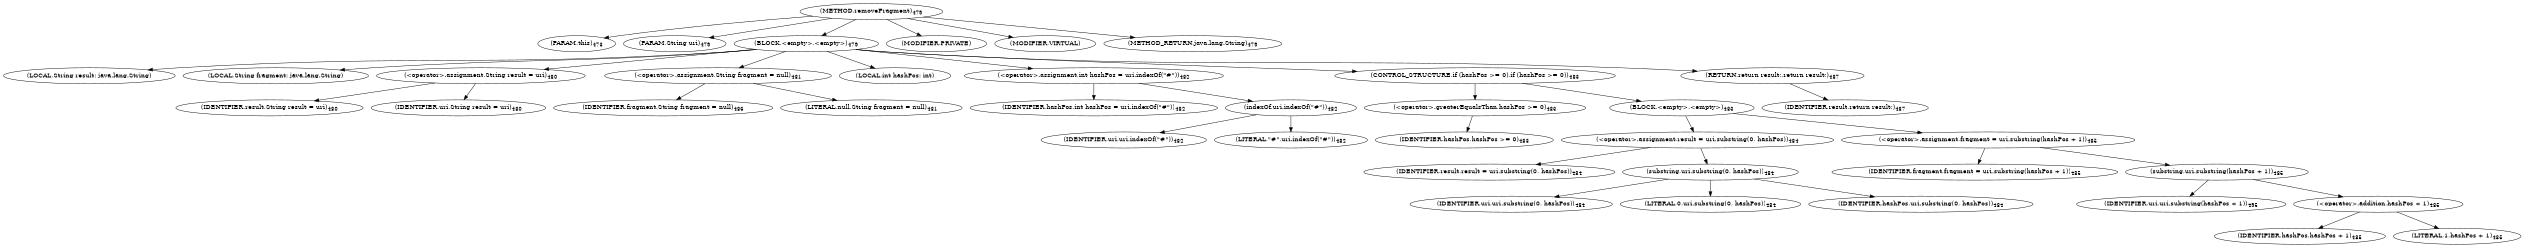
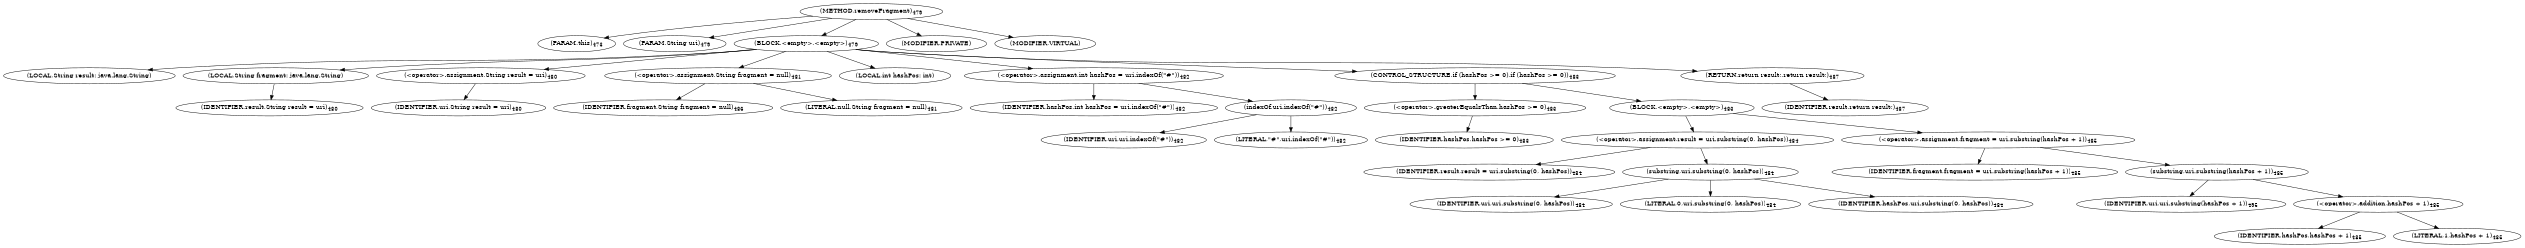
  digraph {
    n1 [label=<(METHOD,removeFragment)<SUB>479</SUB>>]
    n2 [label=<(PARAM,this)<SUB>473</SUB>>]
    n3 [label=<(PARAM,String uri)<SUB>479</SUB>>]
    n4 [label=<(BLOCK,&lt;empty&gt;,&lt;empty&gt;)<SUB>479</SUB>>]
    n5 [label=<(MODIFIER,PRIVATE)>]
    n6 [label=<(MODIFIER,VIRTUAL)>]
-   n7 [label=<(METHOD_RETURN,java.lang.String)<SUB>479</SUB>>]
    n8 [label=<(LOCAL,String result: java.lang.String)>]
    n9 [label=<(&lt;operator&gt;.assignment,String result = uri)<SUB>480</SUB>>]
    n10 [label=<(LOCAL,String fragment: java.lang.String)>]
    n11 [label=<(&lt;operator&gt;.assignment,String fragment = null)<SUB>481</SUB>>]
    n12 [label=<(LOCAL,int hashPos: int)>]
    n13 [label=<(&lt;operator&gt;.assignment,int hashPos = uri.indexOf(&quot;#&quot;))<SUB>482</SUB>>]
    n14 [label=<(CONTROL_STRUCTURE,if (hashPos &gt;= 0),if (hashPos &gt;= 0))<SUB>483</SUB>>]
    n15 [label=<(RETURN,return result;,return result;)<SUB>487</SUB>>]
    n16 [label=<(IDENTIFIER,result,String result = uri)<SUB>480</SUB>>]
    n17 [label=<(IDENTIFIER,uri,String result = uri)<SUB>480</SUB>>]
    n18 [label=<(IDENTIFIER,fragment,String fragment = null)<SUB>486</SUB>>]
    n19 [label=<(LITERAL,null,String fragment = null)<SUB>481</SUB>>]
    n20 [label=<(IDENTIFIER,hashPos,int hashPos = uri.indexOf(&quot;#&quot;))<SUB>482</SUB>>]
    n21 [label=<(indexOf,uri.indexOf(&quot;#&quot;))<SUB>482</SUB>>]
    n22 [label=<(&lt;operator&gt;.greaterEqualsThan,hashPos &gt;= 0)<SUB>483</SUB>>]
    n23 [label=<(BLOCK,&lt;empty&gt;,&lt;empty&gt;)<SUB>483</SUB>>]
    n24 [label=<(IDENTIFIER,result,return result;)<SUB>487</SUB>>]
    n25 [label=<(IDENTIFIER,uri,uri.indexOf(&quot;#&quot;))<SUB>482</SUB>>]
    n26 [label=<(LITERAL,&quot;#&quot;,uri.indexOf(&quot;#&quot;))<SUB>482</SUB>>]
    n27 [label=<(IDENTIFIER,hashPos,hashPos &gt;= 0)<SUB>483</SUB>>]
    n28 [label=<(&lt;operator&gt;.assignment,result = uri.substring(0, hashPos))<SUB>484</SUB>>]
    n29 [label=<(&lt;operator&gt;.assignment,fragment = uri.substring(hashPos + 1))<SUB>485</SUB>>]
    n30 [label=<(IDENTIFIER,result,result = uri.substring(0, hashPos))<SUB>484</SUB>>]
    n31 [label=<(substring,uri.substring(0, hashPos))<SUB>484</SUB>>]
    n32 [label=<(IDENTIFIER,fragment,fragment = uri.substring(hashPos + 1))<SUB>485</SUB>>]
    n33 [label=<(substring,uri.substring(hashPos + 1))<SUB>485</SUB>>]
    n34 [label=<(IDENTIFIER,uri,uri.substring(0, hashPos))<SUB>484</SUB>>]
    n35 [label=<(LITERAL,0,uri.substring(0, hashPos))<SUB>484</SUB>>]
    n36 [label=<(IDENTIFIER,hashPos,uri.substring(0, hashPos))<SUB>484</SUB>>]
    n37 [label=<(IDENTIFIER,uri,uri.substring(hashPos + 1))<SUB>495</SUB>>]
    n38 [label=<(&lt;operator&gt;.addition,hashPos + 1)<SUB>485</SUB>>]
    n39 [label=<(IDENTIFIER,hashPos,hashPos + 1)<SUB>485</SUB>>]
    n40 [label=<(LITERAL,1,hashPos + 1)<SUB>485</SUB>>]
    n1 -> n2
    n1 -> n3
    n1 -> n4
    n1 -> n5
    n1 -> n6
-   n1 -> n7
    n4 -> n8
    n4 -> n9
    n4 -> n10
    n4 -> n11
    n4 -> n12
    n4 -> n13
    n4 -> n14
    n4 -> n15
-   n9 -> n16
+   n10 -> n16
    n9 -> n17
    n11 -> n18
    n11 -> n19
    n13 -> n20
    n13 -> n21
    n14 -> n22
    n14 -> n23
    n15 -> n24
    n21 -> n25
    n21 -> n26
    n22 -> n27
    n23 -> n28
    n23 -> n29
    n28 -> n30
    n28 -> n31
    n29 -> n32
    n29 -> n33
    n31 -> n34
    n31 -> n35
    n31 -> n36
    n33 -> n37
    n33 -> n38
    n38 -> n39
    n38 -> n40
  }
